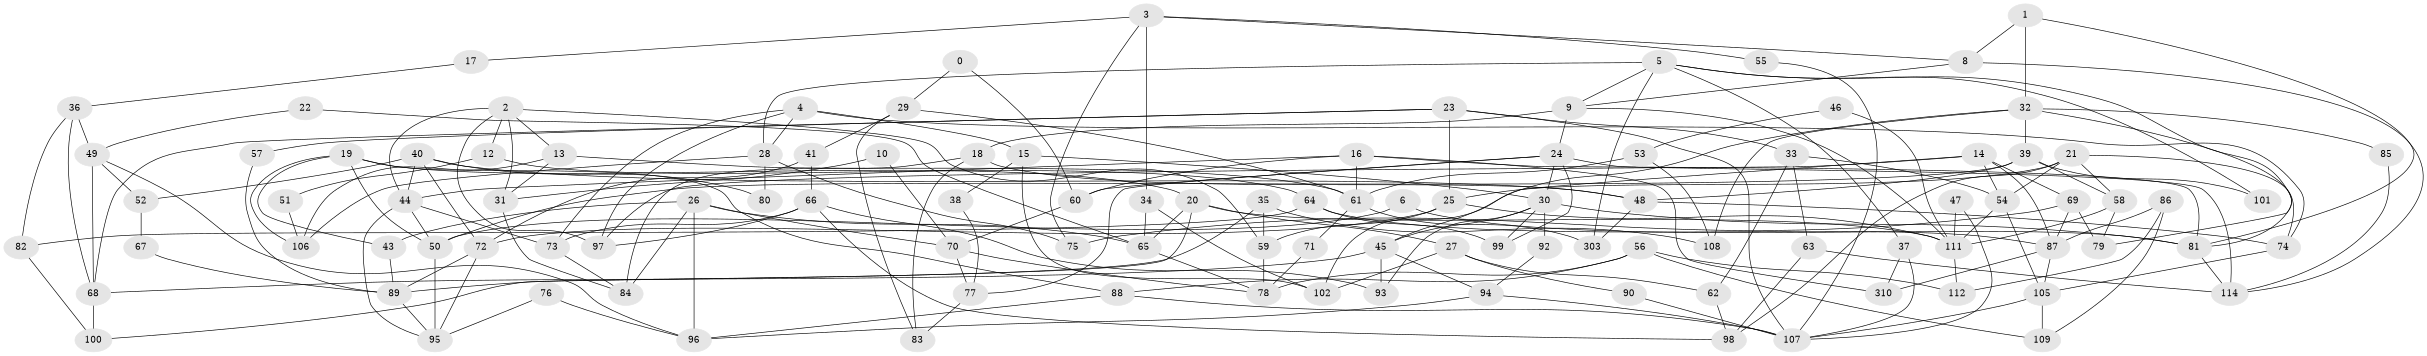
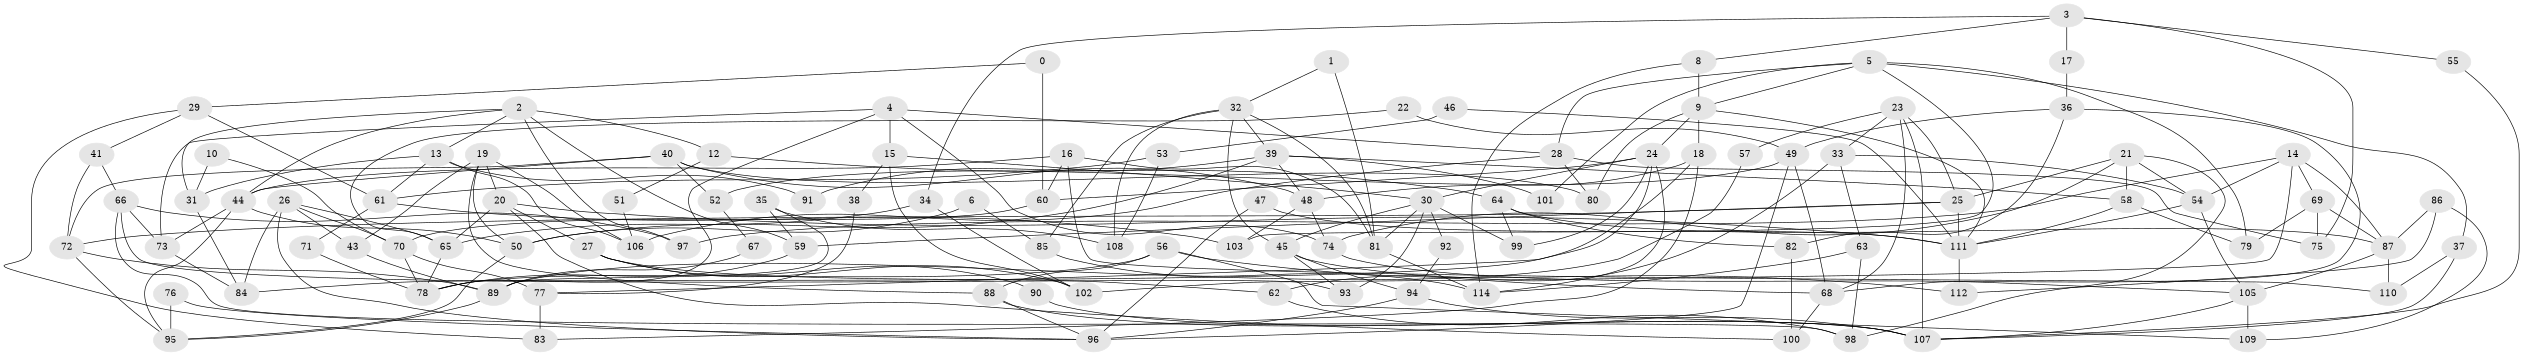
  graph {
    node [color=gray90 style=filled]
    1
    8
    32
    81
    9
    n6 [label=114]
    45
    39
    85
    108
    2
    12
    13
    31
    44
    59
    97
    51
    64
    61
+   91
    106
    84
    73
    50
    95
    78
    3
    17
    34
    55
    75
    36
    102
    65
    107
    4
    15
    28
    74
    30
    38
    80
    105
    5
    37
    79
    101
-   103 [label=303]
+   103
    18
    24
    111
-   110 [label=310]
+   110
    6
    n55 [label=0]
    29
    60
    83
    41
    70
    48
    77
    99
    112
    10
    26
    43
    96
    90
    87
    82
    71
    14
    54
    69
    92
    93
    16
    49
    68
    19
    20
    88
    27
    100
    89
    62
    21
    25
    58
    98
    72
    22
    52
    23
    33
    57
    63
    66
    94
    35
    40
    67
    46
    53
    47
    109
    56
    76
    86
-   1 -- 8
    1 -- 32
    1 -- 81
    8 -- 9
    8 -- n6
    32 -- 81
    32 -- 45
    32 -- 39
    32 -- 85
    32 -- 108
    81 -- n6
+   9 -- 80
    9 -- 18
    9 -- 24
    9 -- 111
    45 -- 93
    45 -- 68
    45 -- 94
+   39 -- 91
    39 -- 50
    39 -- 101
    39 -- 48
    39 -- 58
    85 -- n6
    2 -- 12
    2 -- 13
    2 -- 31
    2 -- 44
    2 -- 59
    2 -- 97
    12 -- 51
    12 -- 64
    13 -- 31
    13 -- 61
+   13 -- 91
    13 -- 106
    31 -- 84
    44 -- 73
    44 -- 50
    44 -- 95
    59 -- 78
    51 -- 106
    64 -- 99
    64 -- 87
    64 -- 82
    61 -- 103
    61 -- 71
    73 -- 84
    50 -- 95
    3 -- 8
    3 -- 17
    3 -- 34
    3 -- 55
    3 -- 75
    17 -- 36
    34 -- 102
    34 -- 65
    55 -- 107
    36 -- 82
    36 -- 49
    36 -- 68
    65 -- 78
    4 -- 73
-   4 -- 97
+   4 -- 78
    4 -- 15
    4 -- 28
    4 -- 74
    15 -- 102
    15 -- 30
    15 -- 38
    28 -- 106
    28 -- 75
    28 -- 80
    74 -- 105
    30 -- 81
    30 -- 45
    30 -- 99
    30 -- 92
    30 -- 93
    38 -- 77
    105 -- 107
    105 -- 109
    5 -- 9
    5 -- 28
    5 -- 37
    5 -- 79
    5 -- 101
    5 -- 103
    37 -- 107
    37 -- 110
    18 -- 84
    18 -- 83
    18 -- 48
    24 -- n6
    24 -- 30
    24 -- 60
    24 -- 77
    24 -- 99
    111 -- 112
-   6 -- 81
+   6 -- 85
    6 -- 50
    n55 -- 29
    n55 -- 60
    29 -- 61
    29 -- 83
    29 -- 41
    60 -- 70
    41 -- 72
    41 -- 66
    70 -- 78
    70 -- 77
    48 -- 74
    48 -- 103
    77 -- 83
    10 -- 31
    10 -- 70
    26 -- 84
    26 -- 65
    26 -- 70
    26 -- 43
    26 -- 96
    43 -- 89
    90 -- 107
    87 -- 105
    87 -- 110
    82 -- 100
    71 -- 78
    14 -- 97
    14 -- 102
    14 -- 87
    14 -- 54
    14 -- 69
    54 -- 105
    54 -- 111
    69 -- 75
    69 -- 79
    69 -- 87
    92 -- 94
    16 -- 81
    16 -- 44
-   16 -- 61
    16 -- 110
    16 -- 60
    49 -- 96
    49 -- 68
    49 -- 52
    68 -- 100
    19 -- 106
    19 -- 50
    19 -- 43
    19 -- 20
    19 -- 88
    20 -- 65
    20 -- 111
    20 -- 27
    20 -- 100
    88 -- 107
    88 -- 96
    27 -- 102
    27 -- 90
    27 -- 62
    89 -- 95
    62 -- 98
    21 -- 74
    21 -- 54
    21 -- 25
    21 -- 58
    21 -- 98
    25 -- 59
    25 -- 111
    25 -- 72
    58 -- 79
    58 -- 111
    72 -- 95
    72 -- 89
    22 -- 65
    22 -- 49
    52 -- 67
    23 -- 107
    23 -- 68
    23 -- 25
    23 -- 33
    23 -- 57
    33 -- 54
    33 -- 62
    33 -- 63
    57 -- 89
    63 -- n6
    63 -- 98
    66 -- 97
    66 -- 73
    66 -- 93
    66 -- 98
    94 -- 107
    94 -- 96
    35 -- 108
    35 -- 59
    35 -- 89
    40 -- 44
    40 -- 80
    40 -- 48
    40 -- 72
    40 -- 52
    67 -- 89
    46 -- 111
    46 -- 53
    53 -- 108
    53 -- 61
    47 -- 111
-   47 -- 107
+   47 -- 96
    56 -- 78
    56 -- 112
    56 -- 88
    56 -- 109
    76 -- 95
    76 -- 96
    86 -- 112
    86 -- 87
    86 -- 109
  }
